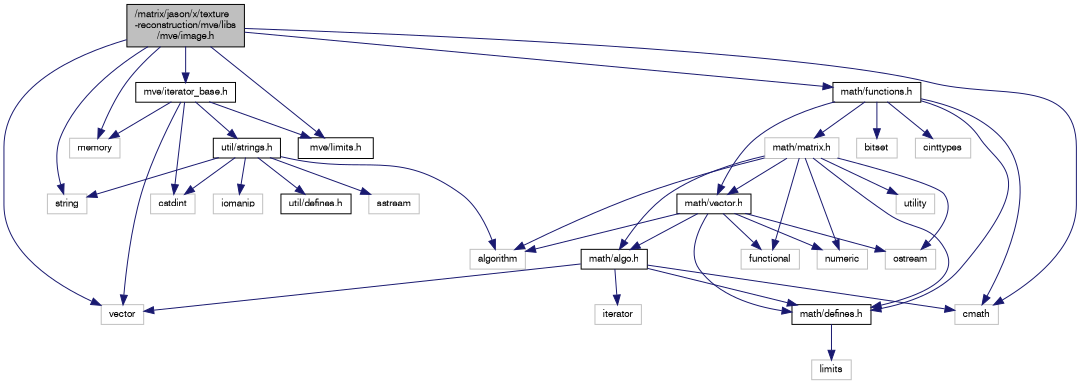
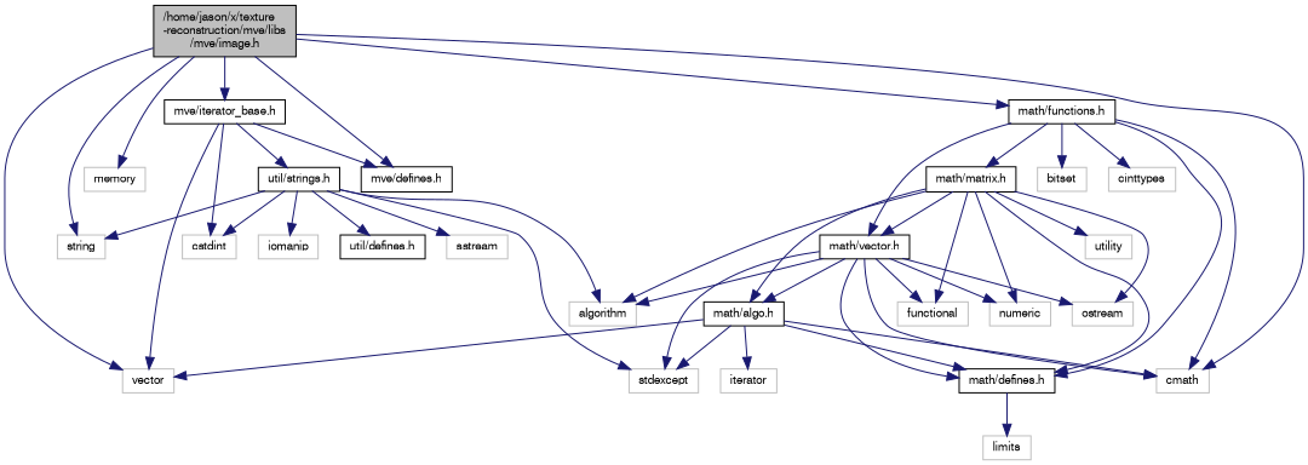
  digraph {
    node [color=grey75 fillcolor=white fontname=FreeSans fontsize=10 shape=record style=filled]
    edge [color=midnightblue fontname=FreeSans fontsize=10 labelfontname=FreeSans labelfontsize=10 style=solid]
-   n1 [color=black fillcolor=grey75 fontcolor=black height=0.2 label="/matrix/jason/x/texture\l-reconstruction/mve/libs\l/mve/image.h" width=0.4]
+   n1 [color=black fillcolor=grey75 fontcolor=black height=0.2 label="/home/jason/x/texture\l-reconstruction/mve/libs\l/mve/image.h" width=0.4]
    n2 [height=0.2 label=string width=0.4]
    n3 [height=0.2 label=vector width=0.4]
    n4 [height=0.2 label=memory width=0.4]
    n5 [color=black height=0.2 label="math/functions.h" width=0.4]
    n6 [height=0.2 label=cmath width=0.4]
-   n7 [color=black height=0.2 label="mve/limits.h" width=0.4]
+   n7 [color=black height=0.2 label="mve/defines.h" width=0.4]
    n8 [color=black height=0.2 label="mve/iterator_base.h" width=0.4]
    n9 [height=0.2 label=bitset width=0.4]
    n10 [height=0.2 label=cinttypes width=0.4]
    n11 [color=black height=0.2 label="math/defines.h" width=0.4]
    n12 [color=black height=0.2 label="math/vector.h" width=0.4]
-   n13 [height=0.2 label="math/matrix.h" width=0.4]
+   n13 [color=black height=0.2 label="math/matrix.h" width=0.4]
    n14 [height=0.2 label=cstdint width=0.4]
    n15 [color=black height=0.2 label="util/strings.h" width=0.4]
    n16 [height=0.2 label=limits width=0.4]
    n17 [height=0.2 label=algorithm width=0.4]
    n18 [height=0.2 label=functional width=0.4]
+   n19 [height=0.2 label=stdexcept width=0.4]
    n20 [height=0.2 label=numeric width=0.4]
    n21 [height=0.2 label=ostream width=0.4]
    n22 [color=black height=0.2 label="math/algo.h" width=0.4]
    n23 [height=0.2 label=utility width=0.4]
    n24 [height=0.2 label=iterator width=0.4]
    n25 [height=0.2 label=sstream width=0.4]
    n26 [height=0.2 label=iomanip width=0.4]
    n27 [color=black height=0.2 label="util/defines.h" width=0.4]
    n1 -> n2
    n1 -> n3
    n1 -> n4
    n1 -> n5
    n1 -> n6
    n1 -> n7
    n1 -> n8
    n5 -> n6
    n5 -> n9
    n5 -> n10
    n5 -> n11
    n5 -> n12
    n5 -> n13
    n8 -> n3
-   n8 -> n4
    n8 -> n7
    n8 -> n14
    n8 -> n15
    n11 -> n16
+   n12 -> n6
    n12 -> n11
    n12 -> n17
    n12 -> n18
+   n12 -> n19
    n12 -> n20
    n12 -> n21
    n12 -> n22
    n13 -> n11
    n13 -> n12
    n13 -> n17
    n13 -> n18
    n13 -> n20
    n13 -> n21
    n13 -> n22
    n13 -> n23
    n15 -> n2
    n15 -> n14
    n15 -> n17
+   n15 -> n19
    n15 -> n25
    n15 -> n26
    n15 -> n27
    n22 -> n3
    n22 -> n6
    n22 -> n11
+   n22 -> n19
    n22 -> n24
  }
